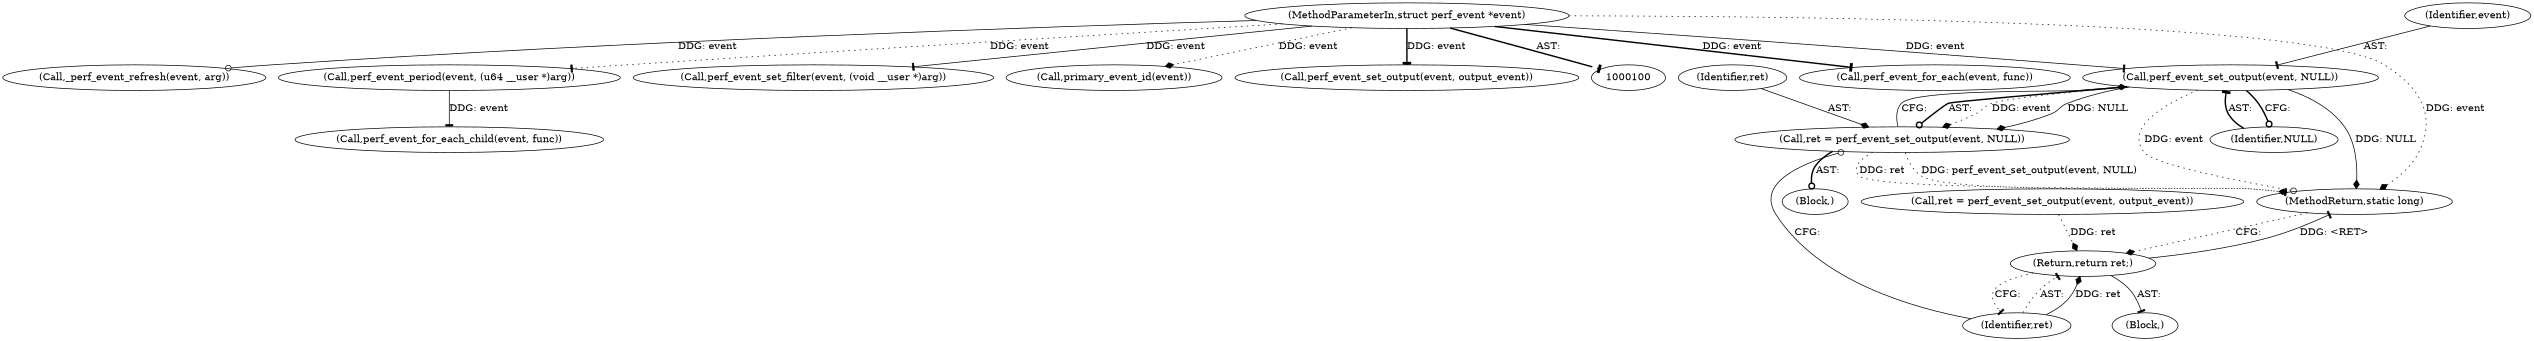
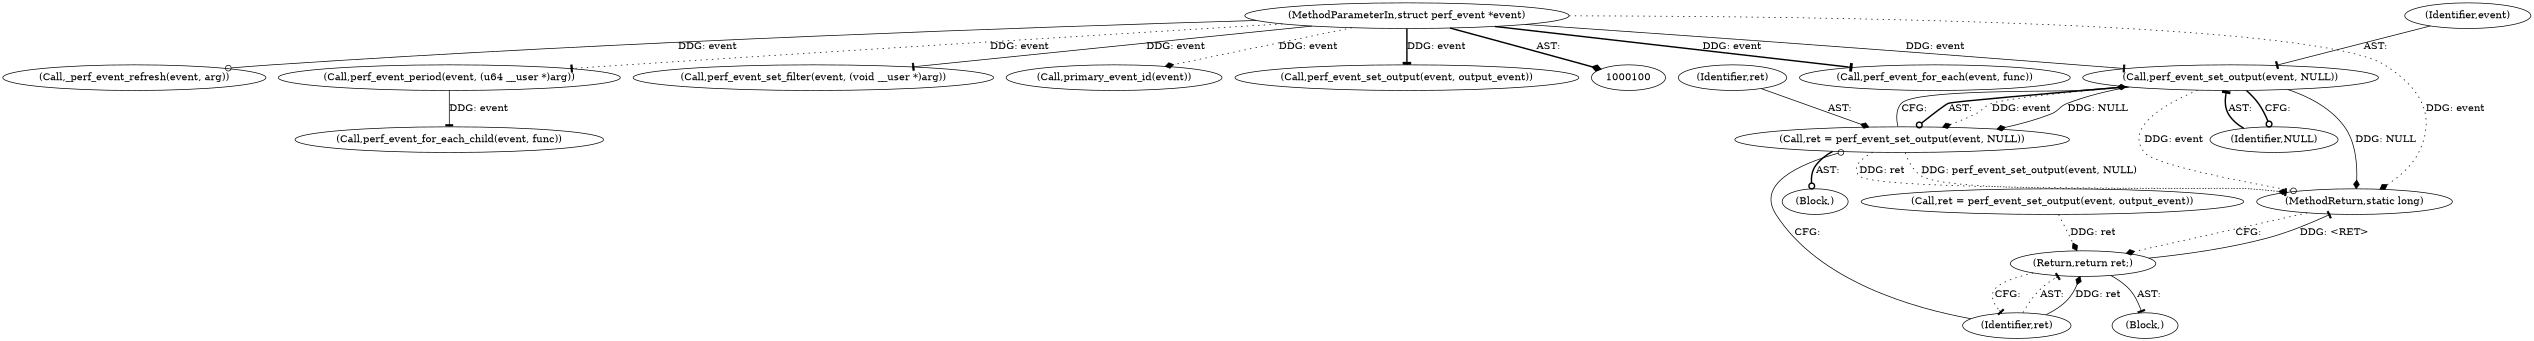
  digraph {
    edge [arrowhead=tee style=solid]
    n1 [label="(Call,perf_event_set_output(event, NULL))"]
    n2 [label="(Call,ret = perf_event_set_output(event, NULL))"]
    n3 [label="(Identifier,NULL)"]
    n4 [label="(MethodReturn,static long)"]
    n5 [label="(Block,)"]
    n6 [label="(Return,return ret;)"]
    n7 [label="(MethodParameterIn,struct perf_event *event)"]
    n8 [label="(Call,perf_event_for_each(event, func))"]
    n9 [label="(Call,_perf_event_refresh(event, arg))"]
    n10 [label="(Call,perf_event_period(event, (u64 __user *)arg))"]
    n11 [label="(Call,perf_event_set_filter(event, (void __user *)arg))"]
    n12 [label="(Call,primary_event_id(event))"]
    n13 [label="(Call,perf_event_set_output(event, output_event))"]
    1000100
    n15 [label="(Call,perf_event_for_each_child(event, func))"]
    n16 [label="(Identifier,ret)"]
    n17 [label="(Block,)"]
    n18 [label="(Call,ret = perf_event_set_output(event, output_event))"]
    n19 [label="(Identifier,ret)"]
    n20 [label="(Identifier,event)"]
    n1 -> n2 [arrowhead=odot label="AST: " style=bold]
    n1 -> n2 [arrowhead=diamond label="DDG: event" style=dotted]
    n1 -> n2 [arrowhead=diamond label="DDG: NULL"]
    n1 -> n3 [arrowhead=odot label="CFG: " style=bold]
    n1 -> n4 [arrowhead=odot label="DDG: event" style=dotted]
    n1 -> n4 [arrowhead=diamond label="DDG: NULL"]
    n2 -> n1 [arrowhead=diamond label="CFG: "]
    n2 -> n4 [arrowhead=diamond label="DDG: ret" style=dotted]
    n2 -> n4 [label="DDG: perf_event_set_output(event, NULL)" style=dotted]
    n2 -> n5 [arrowhead=odot label="AST: " style=bold]
    n3 -> n1 [label="AST: " style=bold]
    n4 -> n6 [arrowhead=diamond label="CFG: " style=dotted]
    n6 -> n4 [label="DDG: <RET>"]
    n6 -> n16 [label="CFG: " style=dotted]
    n6 -> n17 [label="AST: "]
    n7 -> n1 [label="DDG: event"]
    n7 -> n4 [arrowhead=diamond label="DDG: event" style=dotted]
    n7 -> n8 [label="DDG: event" style=bold]
    n7 -> n9 [arrowhead=odot label="DDG: event"]
    n7 -> n10 [label="DDG: event" style=dotted]
    n7 -> n11 [label="DDG: event"]
    n7 -> n12 [arrowhead=diamond label="DDG: event" style=dotted]
    n7 -> n13 [label="DDG: event" style=bold]
-   n7 -> 1000100 [label="AST: " style=bold]
+   n7 -> 1000100 [arrowhead=diamond label="AST: " style=bold]
    n10 -> n15 [label="DDG: event"]
    n16 -> n2 [arrowhead=odot label="CFG: "]
    n16 -> n6 [label="AST: " style=dotted]
    n16 -> n6 [arrowhead=diamond label="DDG: ret"]
    n18 -> n6 [arrowhead=diamond label="DDG: ret" style=dotted]
    n19 -> n2 [arrowhead=diamond label="AST: "]
    n20 -> n1 [label="AST: "]
  }
